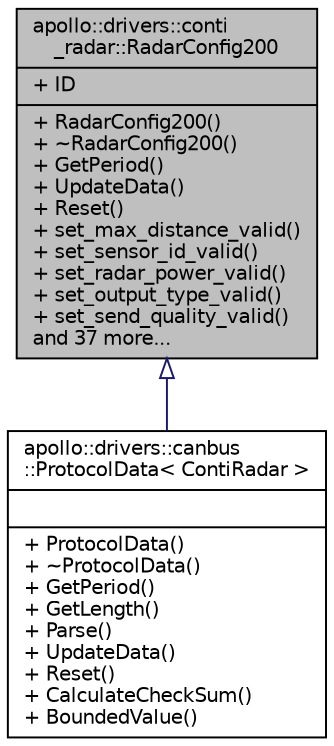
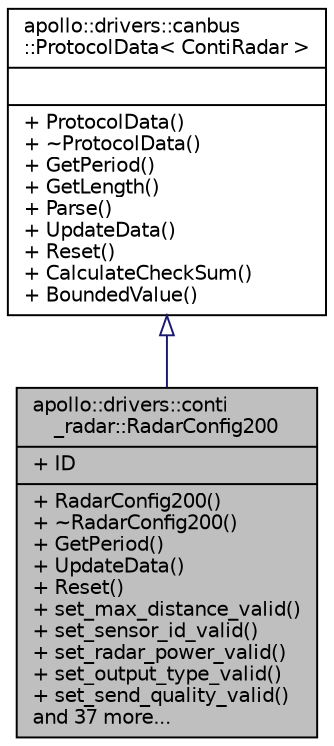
  digraph {
    node [color=black fontname=Helvetica fontsize=10 shape=record style=filled]
    n1 [fillcolor=grey75 fontcolor=black height=0.2 label="{apollo::drivers::conti\l_radar::RadarConfig200\n|+ ID\l|+ RadarConfig200()\l+ ~RadarConfig200()\l+ GetPeriod()\l+ UpdateData()\l+ Reset()\l+ set_max_distance_valid()\l+ set_sensor_id_valid()\l+ set_radar_power_valid()\l+ set_output_type_valid()\l+ set_send_quality_valid()\land 37 more...\l}" width=0.4]
    n2 [fillcolor=white height=0.2 label="{apollo::drivers::canbus\l::ProtocolData\< ContiRadar \>\n||+ ProtocolData()\l+ ~ProtocolData()\l+ GetPeriod()\l+ GetLength()\l+ Parse()\l+ UpdateData()\l+ Reset()\l+ CalculateCheckSum()\l+ BoundedValue()\l}" width=0.4]
-   n1 -> n2 [arrowtail=onormal color=midnightblue dir=back fontname=Helvetica fontsize=10 labelfontname=Helvetica labelfontsize=10 style=solid]
+   n2 -> n1 [arrowtail=onormal color=midnightblue dir=back fontname=Helvetica fontsize=10 labelfontname=Helvetica labelfontsize=10 style=solid]
  }
